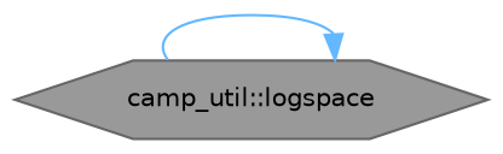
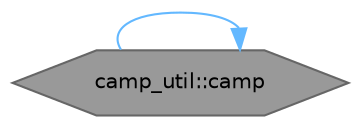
  digraph {
    rankdir=RL
-   n1 [color=gray40 fillcolor=grey60 fontcolor=black fontname=Helvetica fontsize=10 height=0.2 label="camp_util::logspace" shape=hexagon style=filled width=0.4]
+   n1 [color=gray40 fillcolor=grey60 fontcolor=black fontname=Helvetica fontsize=10 height=0.2 label="camp_util::camp" shape=hexagon style=filled width=0.4]
    n1 -> n1 [color=steelblue1 dir=back fontname=Helvetica fontsize=10 labelfontname=Helvetica labelfontsize=10 style=solid]
  }
